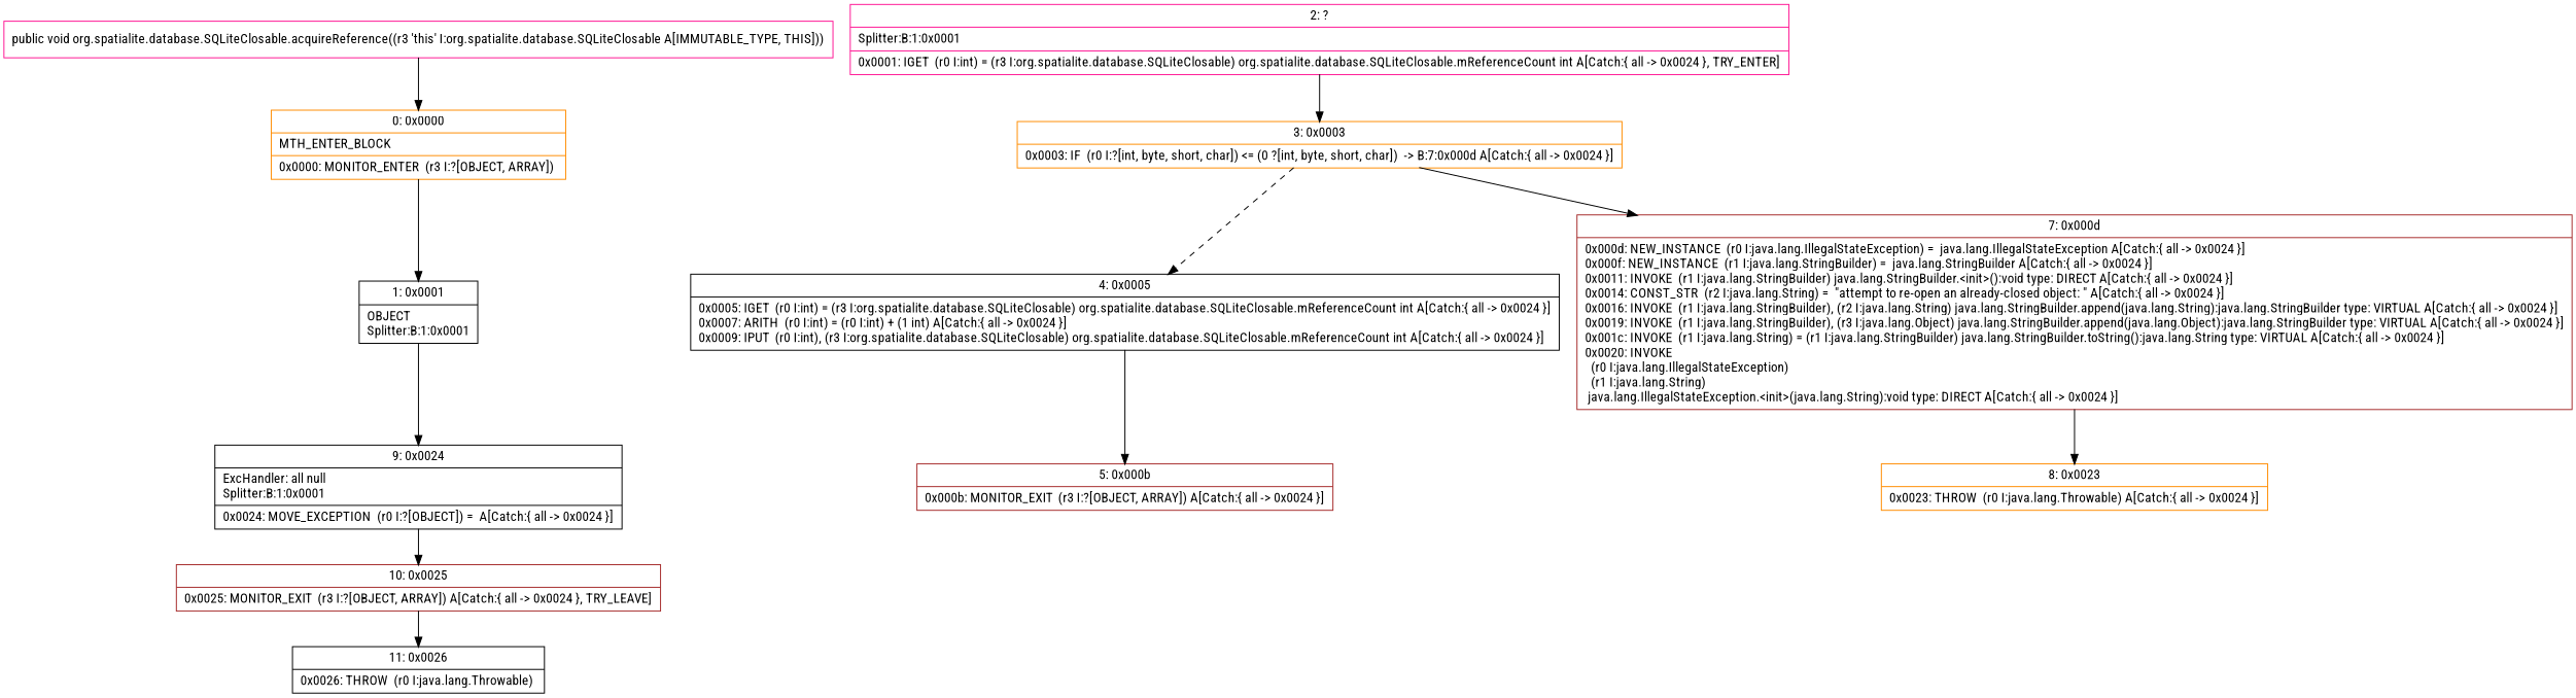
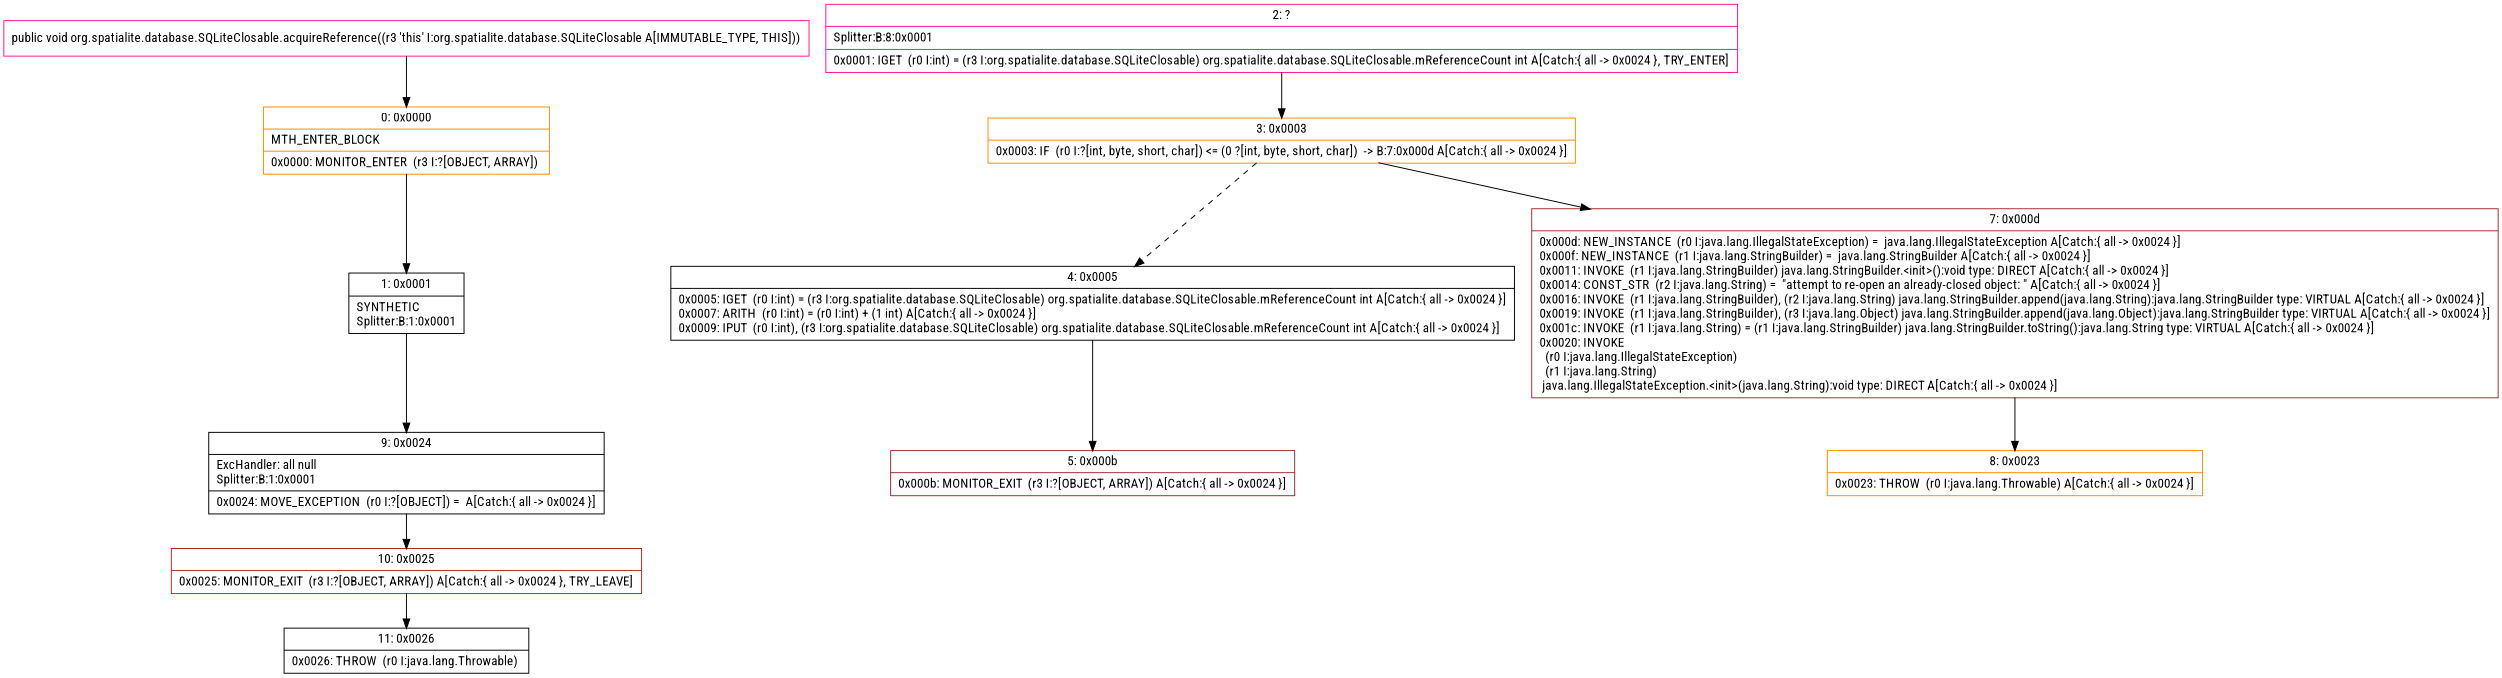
  digraph {
    fontname="Roboto Condensed"
    node [color=black fontname="Roboto Condensed" shape=record]
    edge [fontname="Roboto Condensed"]
    n1 [color=darkorange label="{0\:\ 0x0000|MTH_ENTER_BLOCK\l|0x0000: MONITOR_ENTER  (r3 I:?[OBJECT, ARRAY]) \l}"]
-   n2 [label="{1\:\ 0x0001|OBJECT\lSplitter:B:1:0x0001\l}"]
+   n2 [label="{1\:\ 0x0001|SYNTHETIC\lSplitter:B:1:0x0001\l}"]
    n3 [label="{9\:\ 0x0024|ExcHandler: all null\lSplitter:B:1:0x0001\l|0x0024: MOVE_EXCEPTION  (r0 I:?[OBJECT]) =  A[Catch:\{ all \-\> 0x0024 \}]\l}"]
-   n4 [color=deeppink label="{2\:\ ?|Splitter:B:1:0x0001\l|0x0001: IGET  (r0 I:int) = (r3 I:org.spatialite.database.SQLiteClosable) org.spatialite.database.SQLiteClosable.mReferenceCount int A[Catch:\{ all \-\> 0x0024 \}, TRY_ENTER]\l}"]
+   n4 [color=deeppink label="{2\:\ ?|Splitter:B:8:0x0001\l|0x0001: IGET  (r0 I:int) = (r3 I:org.spatialite.database.SQLiteClosable) org.spatialite.database.SQLiteClosable.mReferenceCount int A[Catch:\{ all \-\> 0x0024 \}, TRY_ENTER]\l}"]
    n5 [color=darkorange label="{3\:\ 0x0003|0x0003: IF  (r0 I:?[int, byte, short, char]) \<= (0 ?[int, byte, short, char])  \-\> B:7:0x000d A[Catch:\{ all \-\> 0x0024 \}]\l}"]
    n6 [color=brown label="{10\:\ 0x0025|0x0025: MONITOR_EXIT  (r3 I:?[OBJECT, ARRAY]) A[Catch:\{ all \-\> 0x0024 \}, TRY_LEAVE]\l}"]
    n7 [label="{4\:\ 0x0005|0x0005: IGET  (r0 I:int) = (r3 I:org.spatialite.database.SQLiteClosable) org.spatialite.database.SQLiteClosable.mReferenceCount int A[Catch:\{ all \-\> 0x0024 \}]\l0x0007: ARITH  (r0 I:int) = (r0 I:int) + (1 int) A[Catch:\{ all \-\> 0x0024 \}]\l0x0009: IPUT  (r0 I:int), (r3 I:org.spatialite.database.SQLiteClosable) org.spatialite.database.SQLiteClosable.mReferenceCount int A[Catch:\{ all \-\> 0x0024 \}]\l}"]
    n8 [color=brown label="{7\:\ 0x000d|0x000d: NEW_INSTANCE  (r0 I:java.lang.IllegalStateException) =  java.lang.IllegalStateException A[Catch:\{ all \-\> 0x0024 \}]\l0x000f: NEW_INSTANCE  (r1 I:java.lang.StringBuilder) =  java.lang.StringBuilder A[Catch:\{ all \-\> 0x0024 \}]\l0x0011: INVOKE  (r1 I:java.lang.StringBuilder) java.lang.StringBuilder.\<init\>():void type: DIRECT A[Catch:\{ all \-\> 0x0024 \}]\l0x0014: CONST_STR  (r2 I:java.lang.String) =  \"attempt to re\-open an already\-closed object: \" A[Catch:\{ all \-\> 0x0024 \}]\l0x0016: INVOKE  (r1 I:java.lang.StringBuilder), (r2 I:java.lang.String) java.lang.StringBuilder.append(java.lang.String):java.lang.StringBuilder type: VIRTUAL A[Catch:\{ all \-\> 0x0024 \}]\l0x0019: INVOKE  (r1 I:java.lang.StringBuilder), (r3 I:java.lang.Object) java.lang.StringBuilder.append(java.lang.Object):java.lang.StringBuilder type: VIRTUAL A[Catch:\{ all \-\> 0x0024 \}]\l0x001c: INVOKE  (r1 I:java.lang.String) = (r1 I:java.lang.StringBuilder) java.lang.StringBuilder.toString():java.lang.String type: VIRTUAL A[Catch:\{ all \-\> 0x0024 \}]\l0x0020: INVOKE  \l  (r0 I:java.lang.IllegalStateException)\l  (r1 I:java.lang.String)\l java.lang.IllegalStateException.\<init\>(java.lang.String):void type: DIRECT A[Catch:\{ all \-\> 0x0024 \}]\l}"]
    n9 [color=brown label="{5\:\ 0x000b|0x000b: MONITOR_EXIT  (r3 I:?[OBJECT, ARRAY]) A[Catch:\{ all \-\> 0x0024 \}]\l}"]
    n10 [color=darkorange label="{8\:\ 0x0023|0x0023: THROW  (r0 I:java.lang.Throwable) A[Catch:\{ all \-\> 0x0024 \}]\l}"]
    n11 [label="{11\:\ 0x0026|0x0026: THROW  (r0 I:java.lang.Throwable) \l}"]
    n12 [color=deeppink label="{public void org.spatialite.database.SQLiteClosable.acquireReference((r3 'this' I:org.spatialite.database.SQLiteClosable A[IMMUTABLE_TYPE, THIS])) }"]
    n1 -> n2
    n2 -> n3
    n3 -> n6
    n4 -> n5
    n5 -> n7 [style=dashed]
    n5 -> n8
    n6 -> n11
    n7 -> n9
    n8 -> n10
    n12 -> n1
  }
